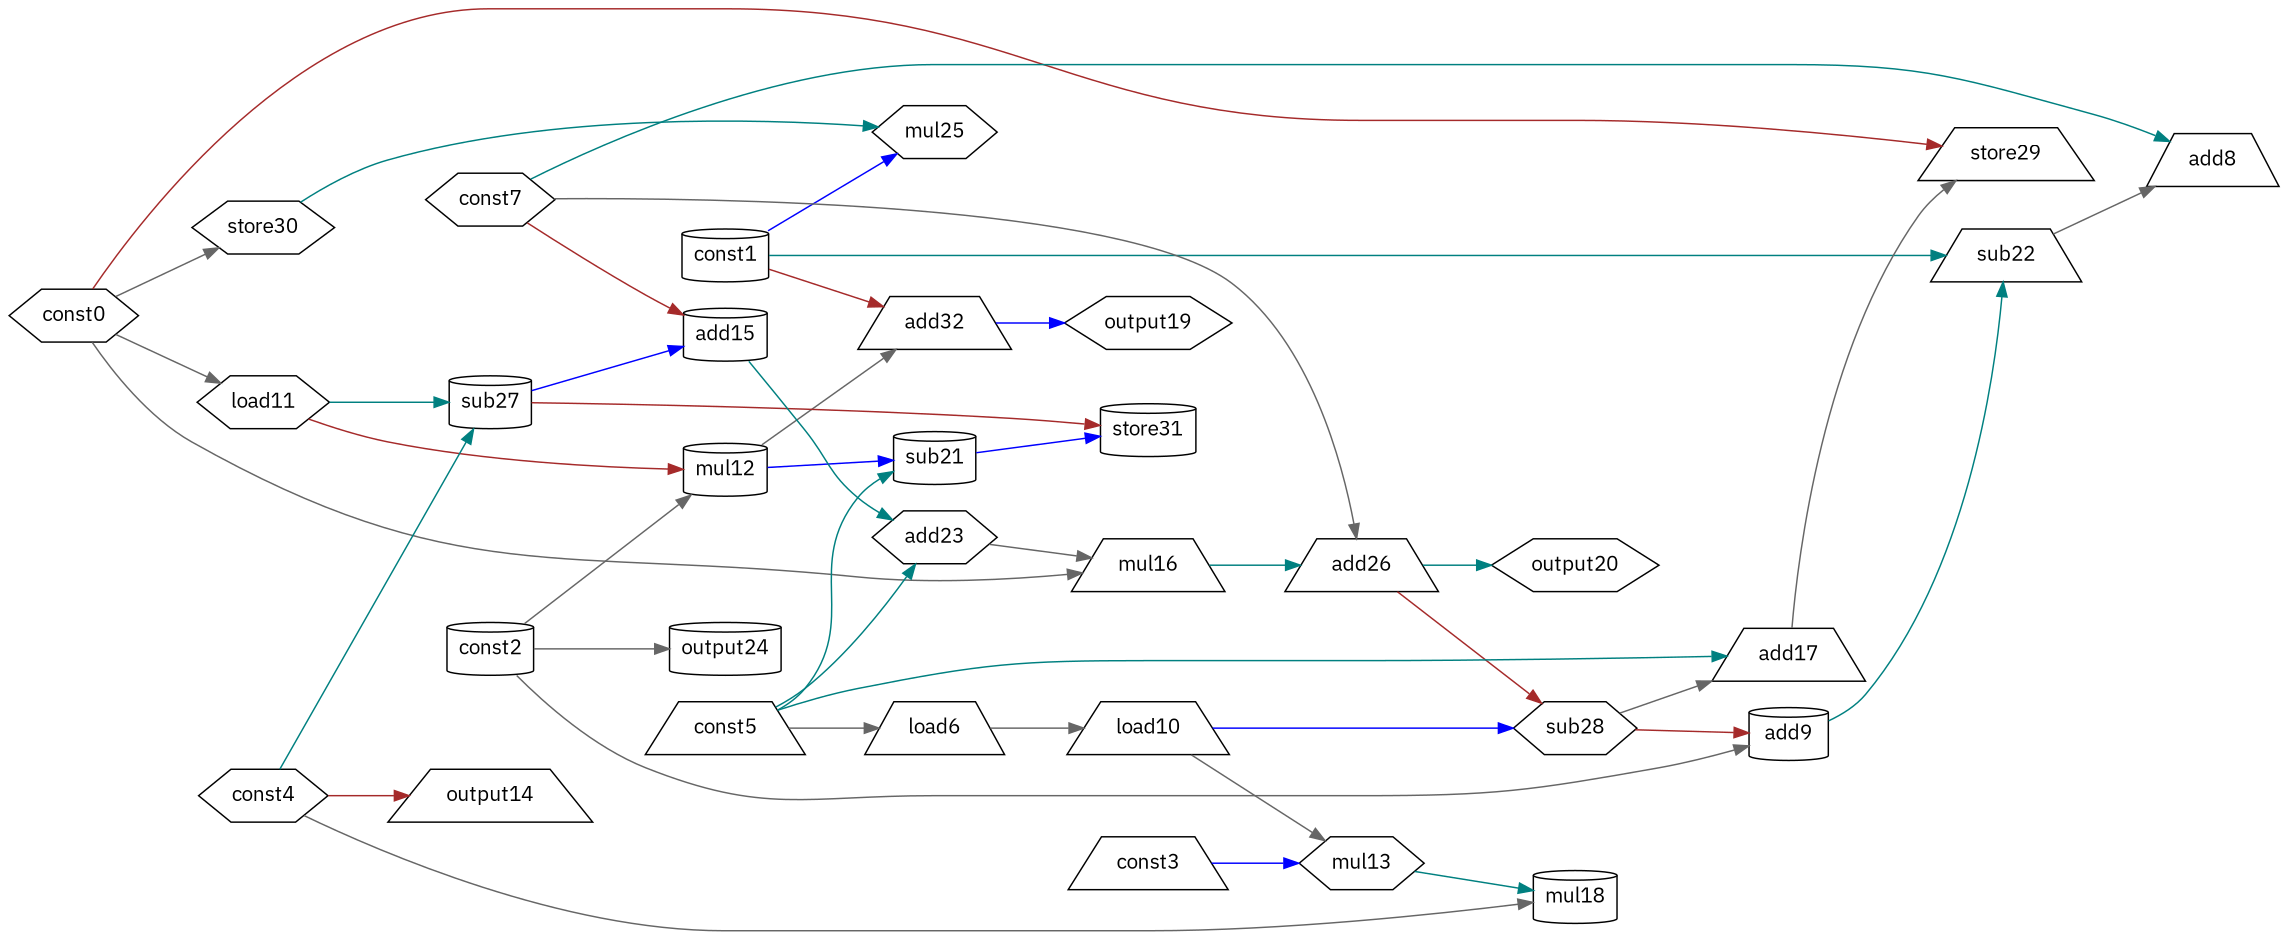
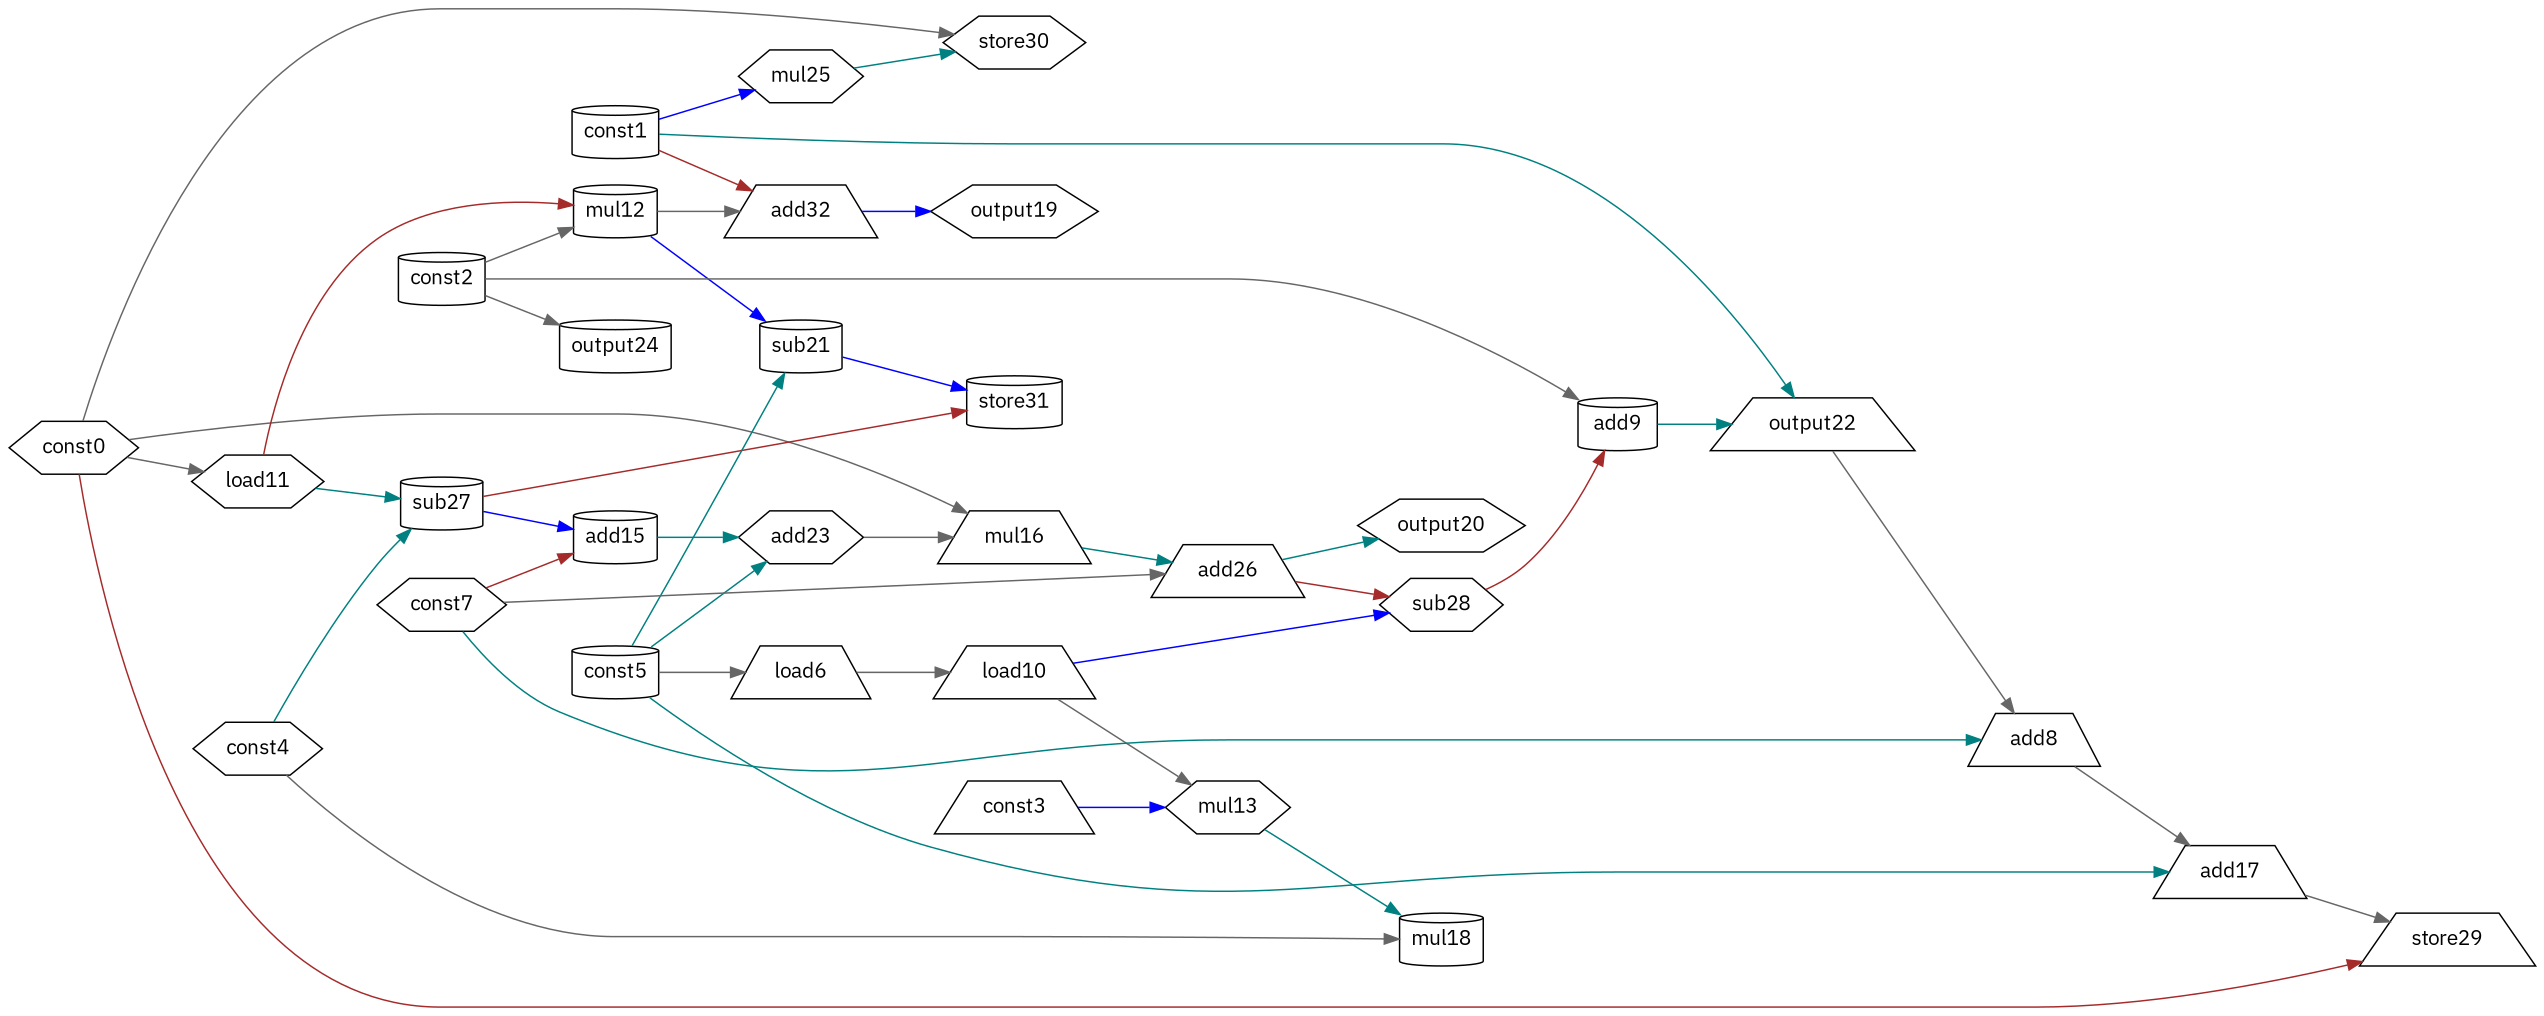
  digraph {
    fontname="IBM Plex Sans"
    rankdir=LR
    node [fontname="IBM Plex Sans" opcode=const shape=trapezium]
    edge [color=gray40 fontname="IBM Plex Sans" operand=0]
    const0 [shape=hexagon]
    load11 [opcode=load shape=hexagon]
    mul16 [opcode=mul]
    store29 [opcode=store]
    store30 [opcode=store shape=hexagon]
    mul12 [opcode=mul shape=cylinder]
    sub27 [opcode=sub shape=cylinder]
    add26 [opcode=add]
    const1 [shape=cylinder]
-   sub22 [opcode=sub]
+   sub22 [opcode=sub label=output22]
    mul25 [opcode=mul shape=hexagon]
    add32 [opcode=add]
    add8 [opcode=add]
    output19 [opcode=output shape=hexagon]
    const2 [shape=cylinder]
    add9 [opcode=add shape=cylinder]
    output24 [opcode=output shape=cylinder]
    sub21 [opcode=sub shape=cylinder]
    mul13 [opcode=mul shape=hexagon]
    const3
    mul18 [opcode=mul shape=cylinder]
    const4 [shape=hexagon]
-   output14 [opcode=output]
    add15 [opcode=add shape=cylinder]
    store31 [opcode=store shape=cylinder]
    load6 [opcode=load]
-   const5
+   const5 [shape=cylinder]
    add17 [opcode=add]
    add23 [opcode=add shape=hexagon]
    load10 [opcode=load]
    sub28 [opcode=sub shape=hexagon]
    const7 [shape=hexagon]
    output20 [opcode=output shape=hexagon]
    const0 -> load11
    const0 -> mul16
    const0 -> store29 [color=brown]
    const0 -> store30
    load11 -> mul12 [color=brown operand=1]
    load11 -> sub27 [color=teal]
    mul16 -> add26 [color=teal]
    mul12 -> add32 [operand=1]
    mul12 -> sub21 [color=blue]
    sub27 -> add15 [color=blue]
    sub27 -> store31 [color=brown]
    add26 -> sub28 [color=brown]
    add26 -> output20 [color=teal]
    const1 -> sub22 [color=teal]
    const1 -> mul25 [color=blue]
    const1 -> add32 [color=brown]
    sub22 -> add8
-   store30 -> mul25 [color=teal operand=1]
+   mul25 -> store30 [color=teal operand=1]
    add32 -> output19 [color=blue]
-   sub28 -> add17
+   add8 -> add17
    const2 -> mul12
    const2 -> add9
    const2 -> output24
    add9 -> sub22 [color=teal operand=1]
    sub21 -> store31 [color=blue operand=1]
    mul13 -> mul18 [color=teal operand=1]
    const3 -> mul13 [color=blue operand=1]
    const4 -> sub27 [color=teal operand=1]
    const4 -> mul18
-   const4 -> output14 [color=brown]
    add15 -> add23 [color=teal operand=1]
    load6 -> load10
    const5 -> sub21 [color=teal operand=1]
    const5 -> load6
    const5 -> add17 [color=teal operand=1]
    const5 -> add23 [color=teal]
    add17 -> store29 [operand=1]
    add23 -> mul16 [operand=1]
    load10 -> mul13
    load10 -> sub28 [color=blue operand=1]
    sub28 -> add9 [color=brown operand=1]
    const7 -> add26 [operand=1]
    const7 -> add8 [color=teal operand=1]
    const7 -> add15 [color=brown operand=1]
  }
